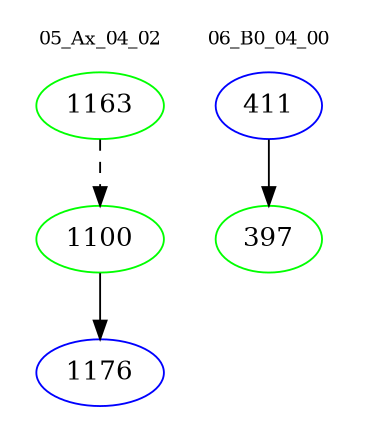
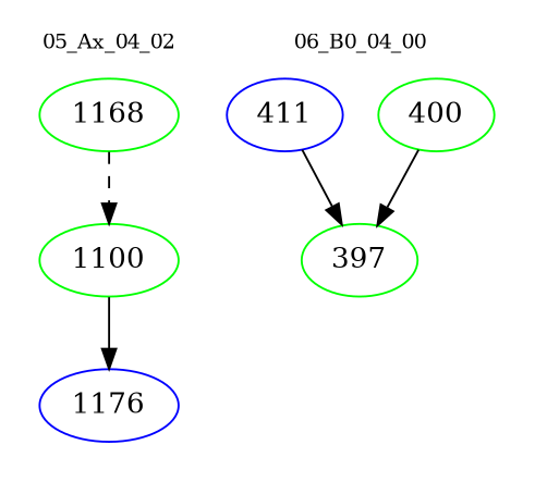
  digraph {
    node [color=green]
    edge [color=black style=solid]
-   n1 [label=1163]
+   n1 [label=1168]
    n2 [label=1100]
    n3 [color=blue label=1176]
+   n4 [label=400]
    n5 [label=397]
    n6 [color=blue label=411]
    subgraph cluster_1 {
      color=white
      fontsize=10
      label="05_Ax_04_02"
      n1
      n2
      n3
    }
    subgraph cluster_2 {
      color=white
      fontsize=10
      label="06_B0_04_00"
+     n4
      n5
      n6
    }
    n1 -> n2 [style=dashed]
    n2 -> n3
+   n4 -> n5
    n6 -> n5
  }
